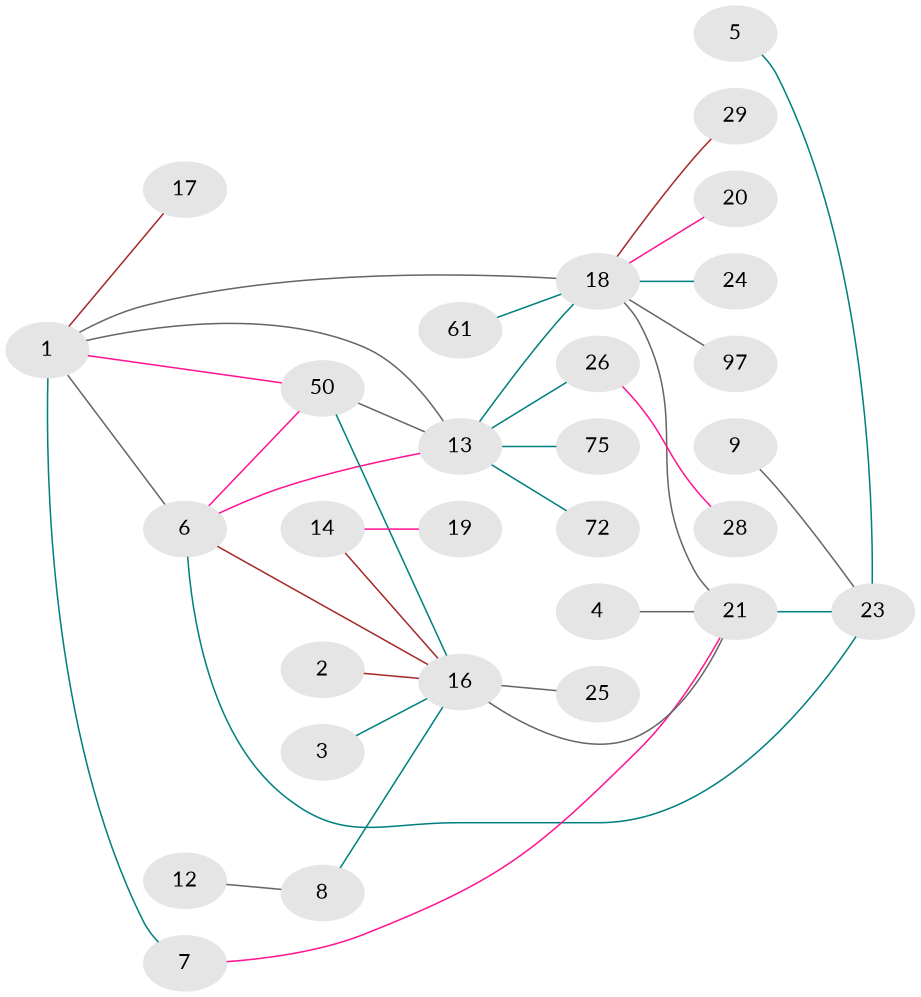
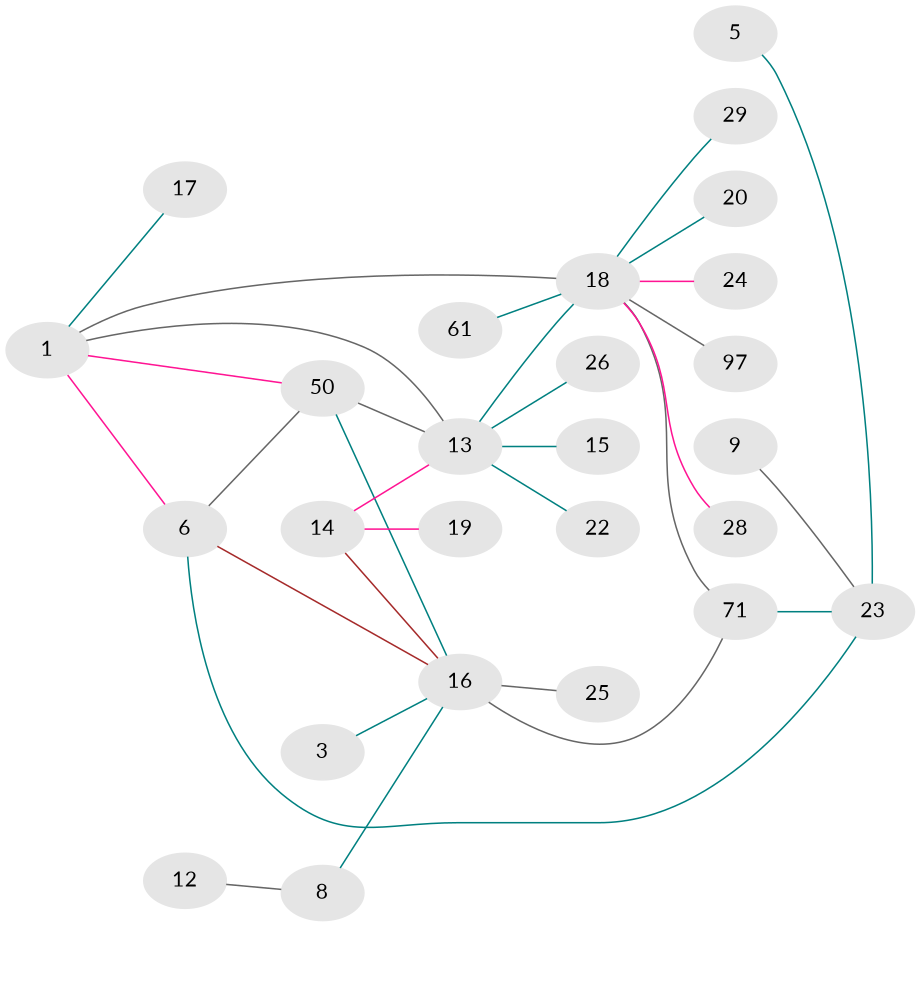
  graph {
    fontname=Lato
    rankdir=LR
    node [color=gray90 fontname=Lato style=filled]
    edge [color=teal fontname=Lato weight=1.0]
    1
    6
-   7
    n4 [label=50]
    13
    17
    18
    16
    23
-   21
+   21 [label=71]
    26
-   15 [label=75]
-   22 [label=72]
+   15
+   22
    20
    24
    n16 [label=97]
    28
    29
-   2
    25
    3
-   4
    5
    8
    9
    n26 [label=61]
    12
    14
    19
-   1 -- 6 [color=gray40]
-   1 -- 7
+   1 -- 6 [color=deeppink]
    1 -- n4 [color=deeppink]
    1 -- 13 [color=gray40]
-   1 -- 17 [color=brown]
+   1 -- 17
    1 -- 18 [color=gray40]
-   6 -- n4 [color=deeppink]
-   6 -- 13 [color=deeppink]
+   6 -- n4 [color=gray40]
+   14 -- 13 [color=deeppink]
    6 -- 16 [color=brown]
    6 -- 23 [weight=2.0]
-   7 -- 21 [color=deeppink]
    n4 -- 13 [color=gray40]
    n4 -- 16
    13 -- 18
    13 -- 26
    13 -- 15
    13 -- 22 [weight=2.0]
    18 -- 21 [color=gray40 weight=2.0]
-   18 -- 20 [color=deeppink]
-   18 -- 24
+   18 -- 20
+   18 -- 24 [color=deeppink]
    18 -- n16 [color=gray40]
-   26 -- 28 [color=deeppink]
-   18 -- 29 [color=brown]
+   18 -- 28 [color=deeppink]
+   18 -- 29
    16 -- 21 [color=gray40]
    16 -- 25 [color=gray40]
    21 -- 23
-   2 -- 16 [color=brown]
    3 -- 16
-   4 -- 21 [color=gray40]
    5 -- 23
    8 -- 16
    9 -- 23 [color=gray40]
    n26 -- 18
    12 -- 8 [color=gray40]
    14 -- 16 [color=brown]
    14 -- 19 [color=deeppink]
  }
